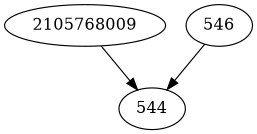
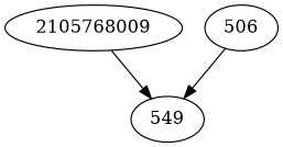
  strict digraph {
    n1 [label=2105768009]
-   544
-   546
+   544 [label=549]
+   546 [label=506]
    n1 -> 544
    546 -> 544
  }
